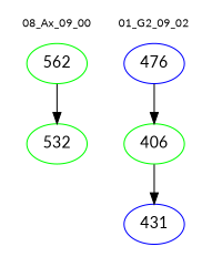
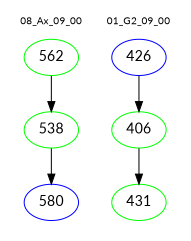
  digraph {
    fontname=Lato
    node [color=green fontname=Lato]
    edge [color=black fontname=Lato]
    n1 [label=562]
-   n2 [label=532]
-   n4 [color=blue label=476]
+   n2 [label=538]
+   n3 [color=blue label=580]
+   n4 [color=blue label=426]
    n5 [label=406]
-   n6 [color=blue label=431]
+   n6 [label=431]
    subgraph cluster_1 {
      color=white
      fontsize=10
      label="08_Ax_09_00"
      n1
      n2
+     n3
    }
    subgraph cluster_2 {
      color=white
      fontsize=10
-     label="01_G2_09_02"
+     label="01_G2_09_00"
      n4
      n5
      n6
    }
    n1 -> n2
+   n2 -> n3
    n4 -> n5
    n5 -> n6
  }
